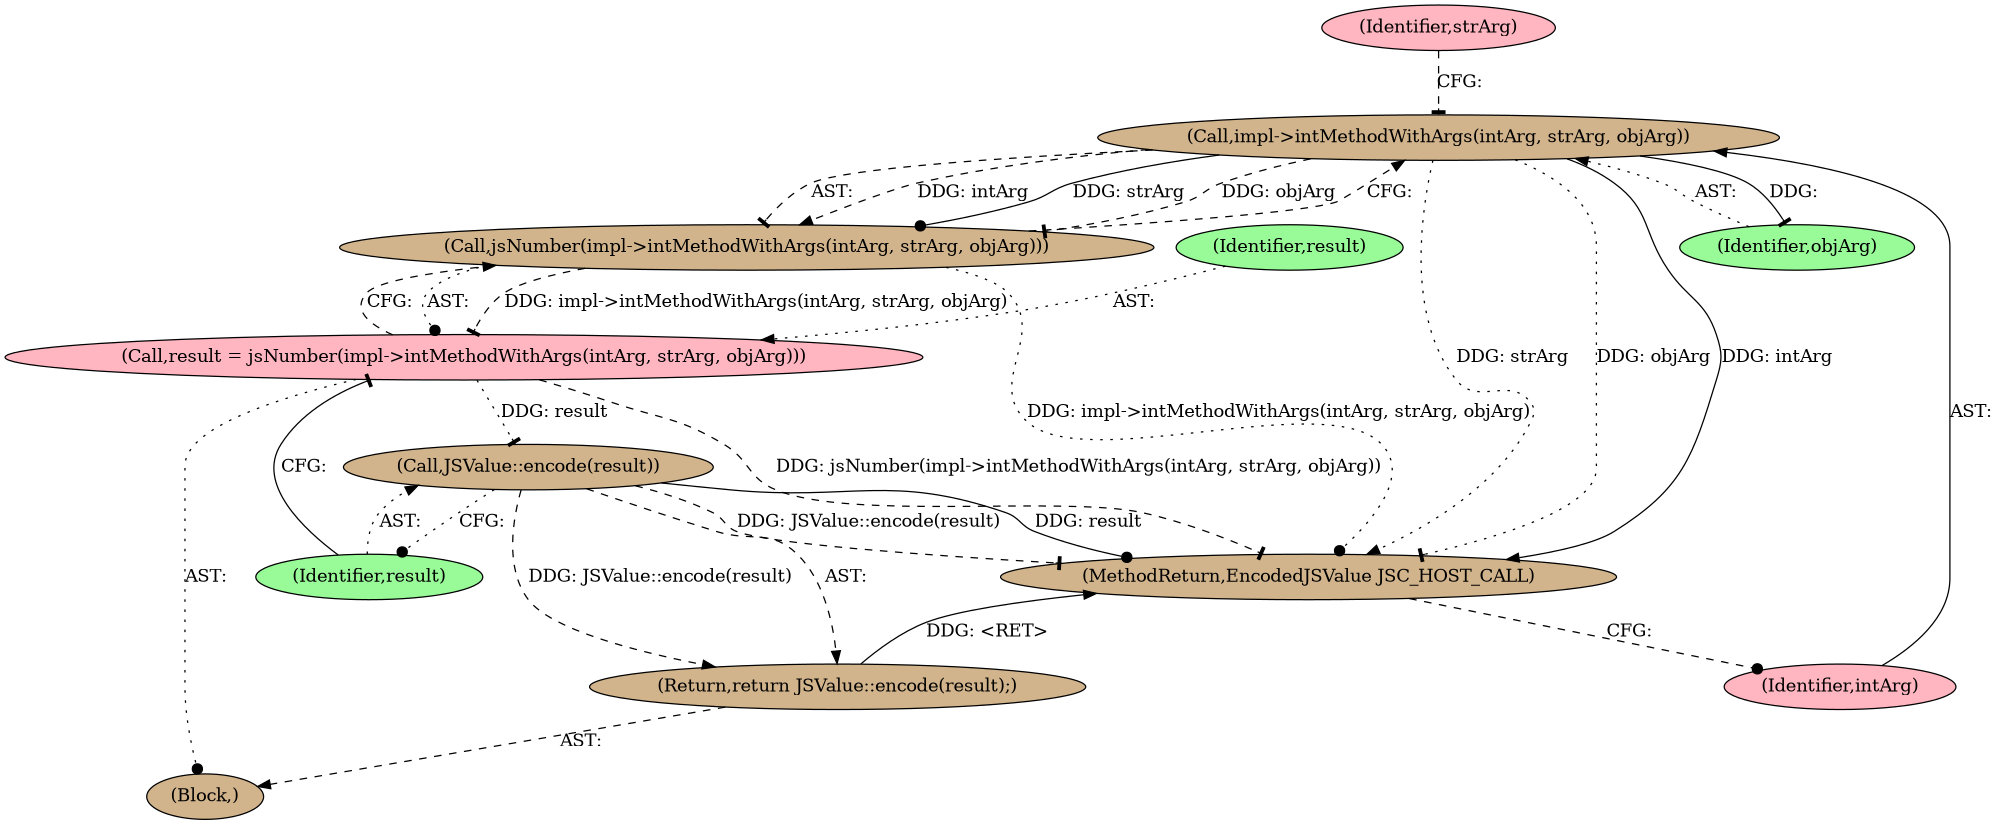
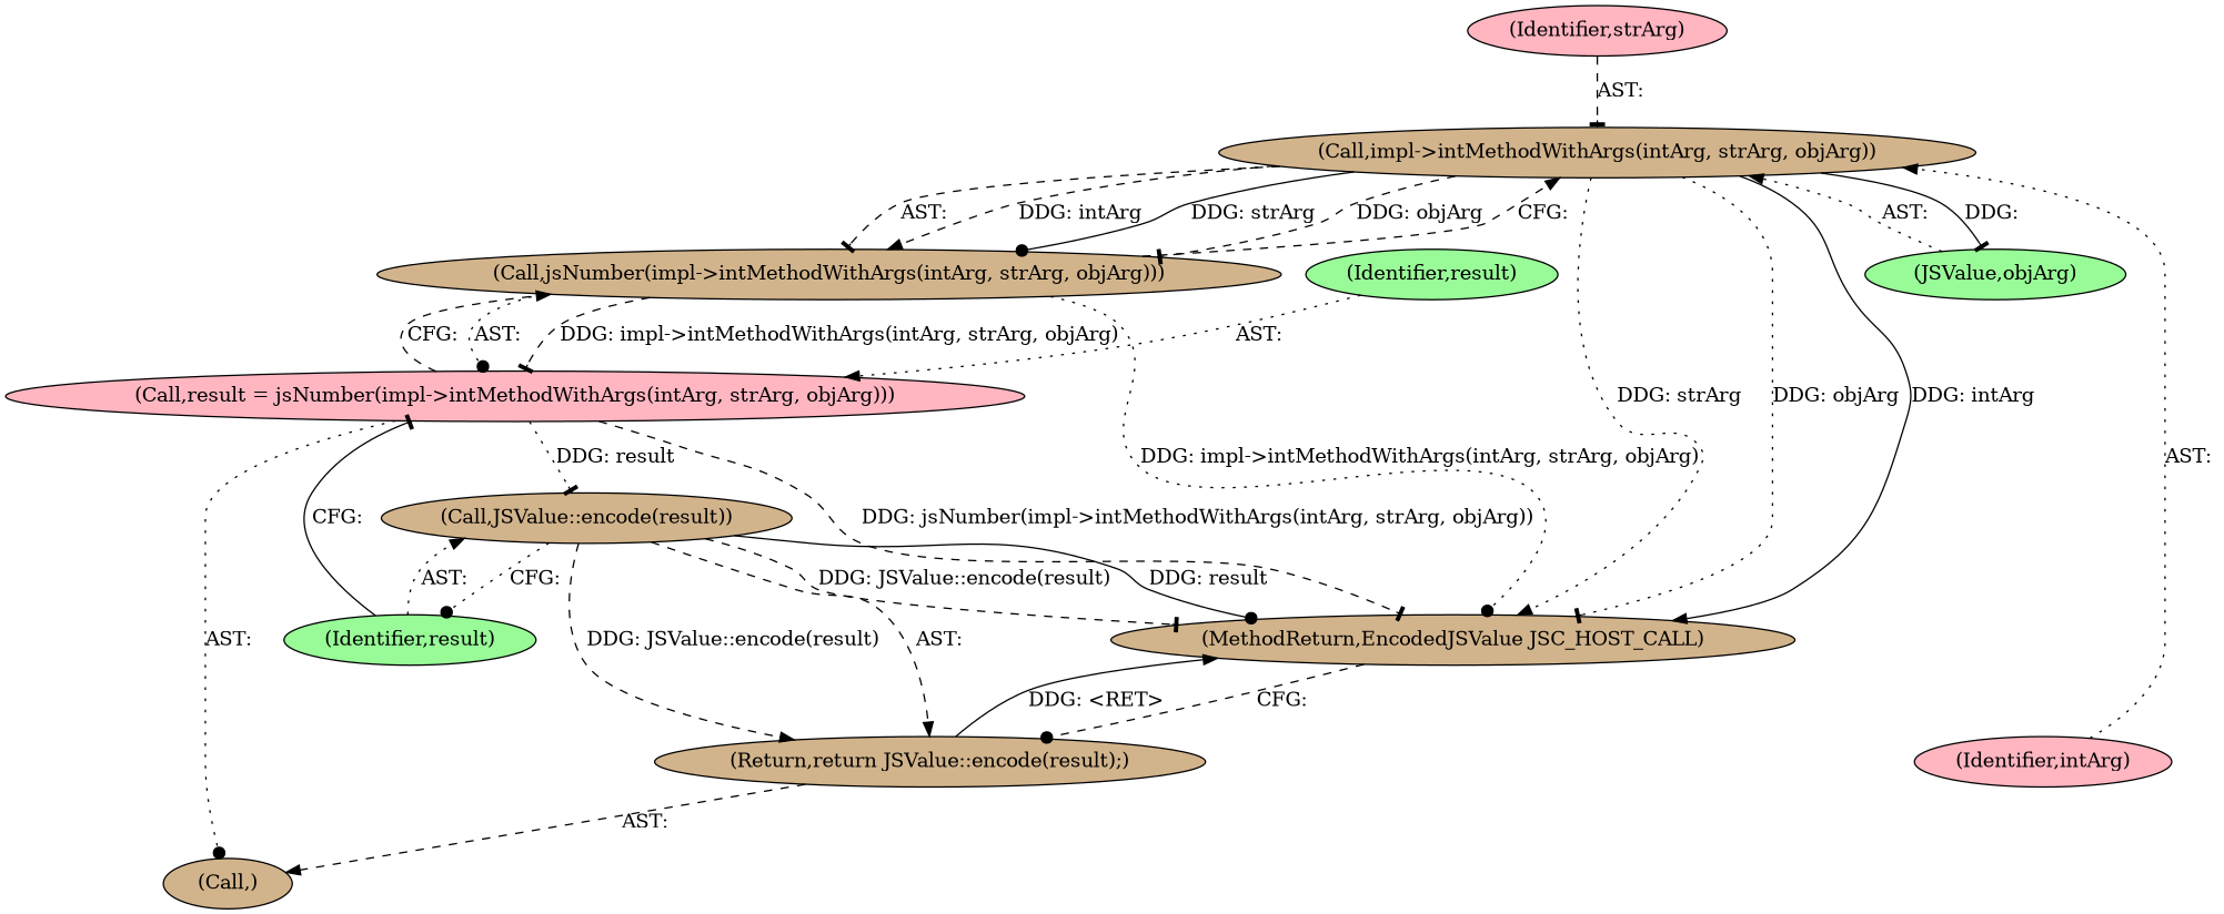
  digraph {
    node [fillcolor=tan style=filled]
    edge [arrowhead=normal style=dashed]
    n1 [label="(Call,impl->intMethodWithArgs(intArg, strArg, objArg))"]
    n2 [label="(Call,jsNumber(impl->intMethodWithArgs(intArg, strArg, objArg)))"]
    n3 [label="(MethodReturn,EncodedJSValue JSC_HOST_CALL)"]
-   n4 [fillcolor=palegreen label="(Identifier,objArg)"]
+   n4 [fillcolor=palegreen label="(JSValue,objArg)"]
    n5 [fillcolor=lightpink label="(Call,result = jsNumber(impl->intMethodWithArgs(intArg, strArg, objArg)))"]
    n6 [label="(Return,return JSValue::encode(result);)"]
    n7 [label="(Call,JSValue::encode(result))"]
-   n8 [label="(Block,)"]
+   n8 [label="(Call,)"]
    n9 [fillcolor=palegreen label="(Identifier,result)"]
    n10 [fillcolor=palegreen label="(Identifier,result)"]
    n11 [fillcolor=lightpink label="(Identifier,intArg)"]
    n12 [fillcolor=lightpink label="(Identifier,strArg)"]
    n1 -> n2 [arrowhead=tee label="AST: "]
    n1 -> n2 [label="DDG: intArg"]
    n1 -> n2 [arrowhead=dot label="DDG: strArg" style=solid]
    n1 -> n2 [arrowhead=tee label="DDG: objArg"]
    n1 -> n3 [label="DDG: intArg" style=solid]
    n1 -> n3 [label="DDG: strArg" style=dotted]
    n1 -> n3 [arrowhead=tee label="DDG: objArg" style=dotted]
    n1 -> n4 [arrowhead=tee label="DDG: " style=solid]
    n2 -> n1 [label="CFG: "]
    n2 -> n3 [arrowhead=dot label="DDG: impl->intMethodWithArgs(intArg, strArg, objArg)" style=dotted]
    n2 -> n5 [arrowhead=dot label="AST: " style=dotted]
    n2 -> n5 [arrowhead=tee label="DDG: impl->intMethodWithArgs(intArg, strArg, objArg)"]
-   n3 -> n11 [arrowhead=dot label="CFG: "]
+   n3 -> n6 [arrowhead=dot label="CFG: "]
    n4 -> n1 [label="AST: " style=dotted]
    n5 -> n2 [label="CFG: "]
    n5 -> n3 [arrowhead=tee label="DDG: jsNumber(impl->intMethodWithArgs(intArg, strArg, objArg))"]
    n5 -> n7 [arrowhead=tee label="DDG: result" style=dotted]
    n5 -> n8 [arrowhead=dot label="AST: " style=dotted]
    n6 -> n3 [label="DDG: <RET>" style=solid]
    n6 -> n8 [label="AST: "]
    n7 -> n3 [arrowhead=dot label="DDG: result" style=solid]
    n7 -> n3 [arrowhead=tee label="DDG: JSValue::encode(result)"]
    n7 -> n6 [label="AST: "]
    n7 -> n6 [label="DDG: JSValue::encode(result)"]
    n7 -> n9 [arrowhead=dot label="CFG: " style=dotted]
    n9 -> n5 [arrowhead=tee label="CFG: " style=solid]
    n9 -> n7 [label="AST: " style=dotted]
    n10 -> n5 [label="AST: " style=dotted]
-   n11 -> n1 [label="AST: " style=solid]
-   n12 -> n1 [arrowhead=tee label="CFG: "]
+   n11 -> n1 [label="AST: " style=dotted]
+   n12 -> n1 [arrowhead=tee label="AST: "]
  }
